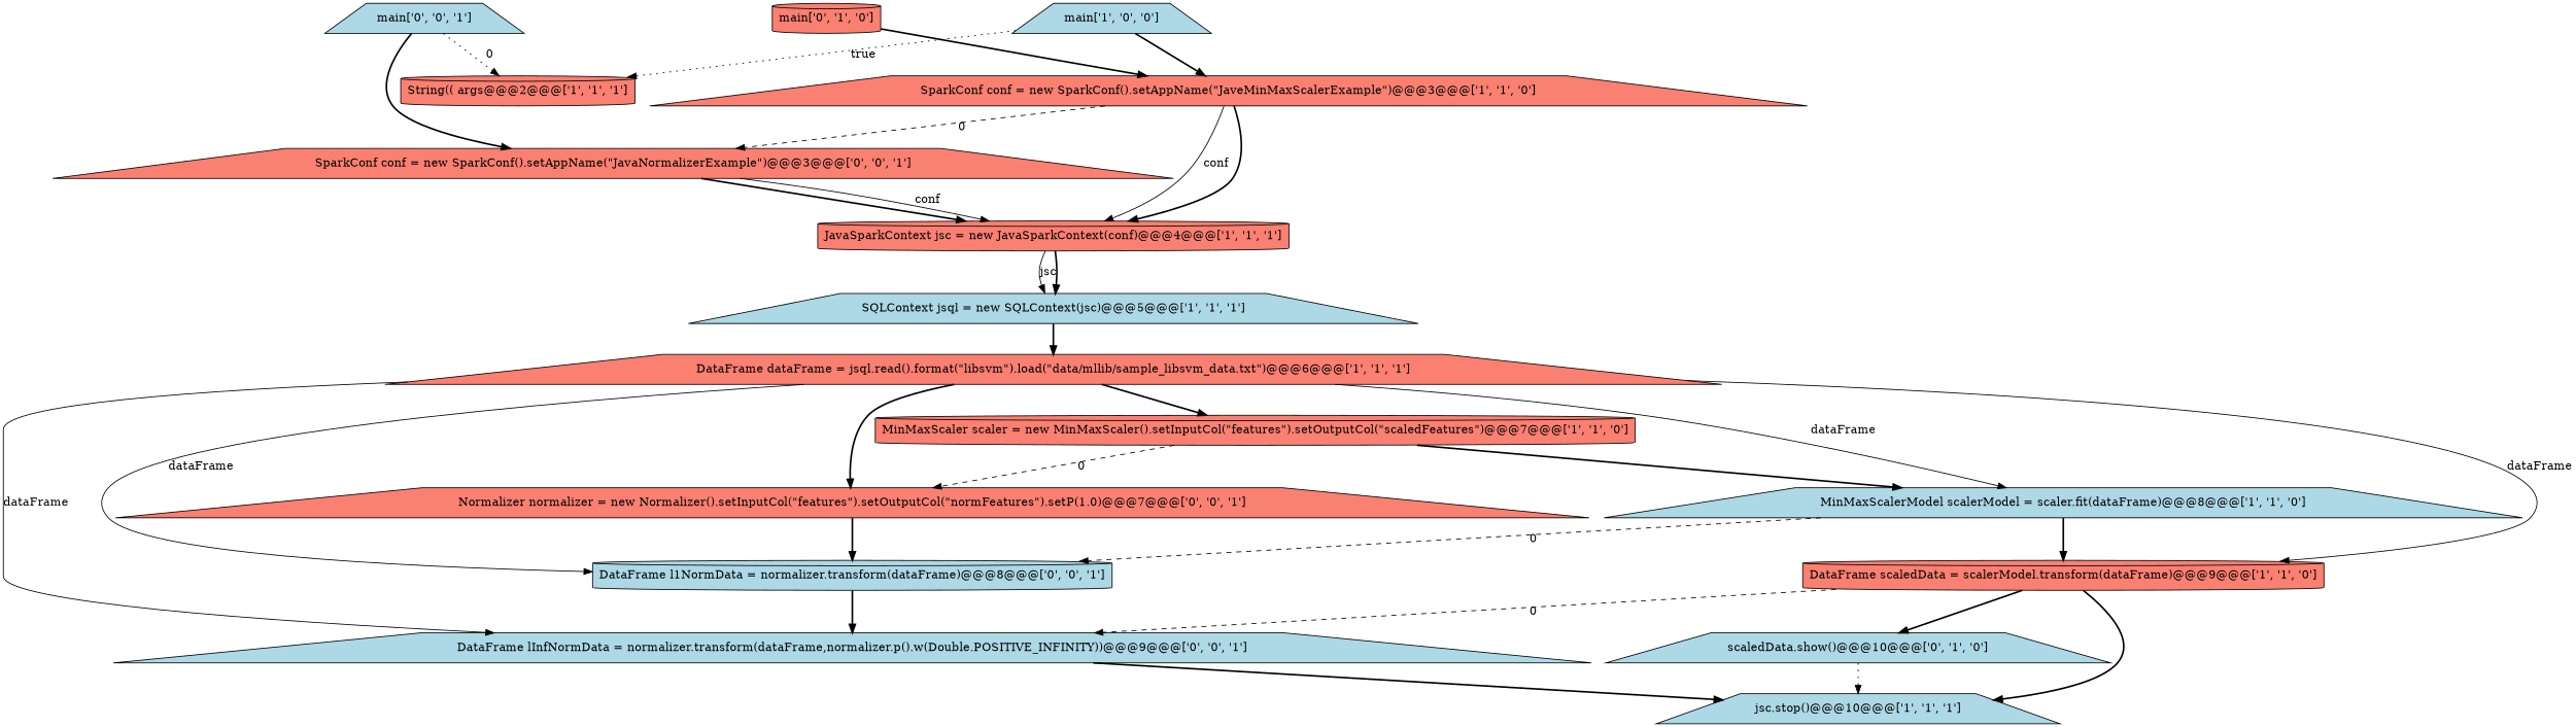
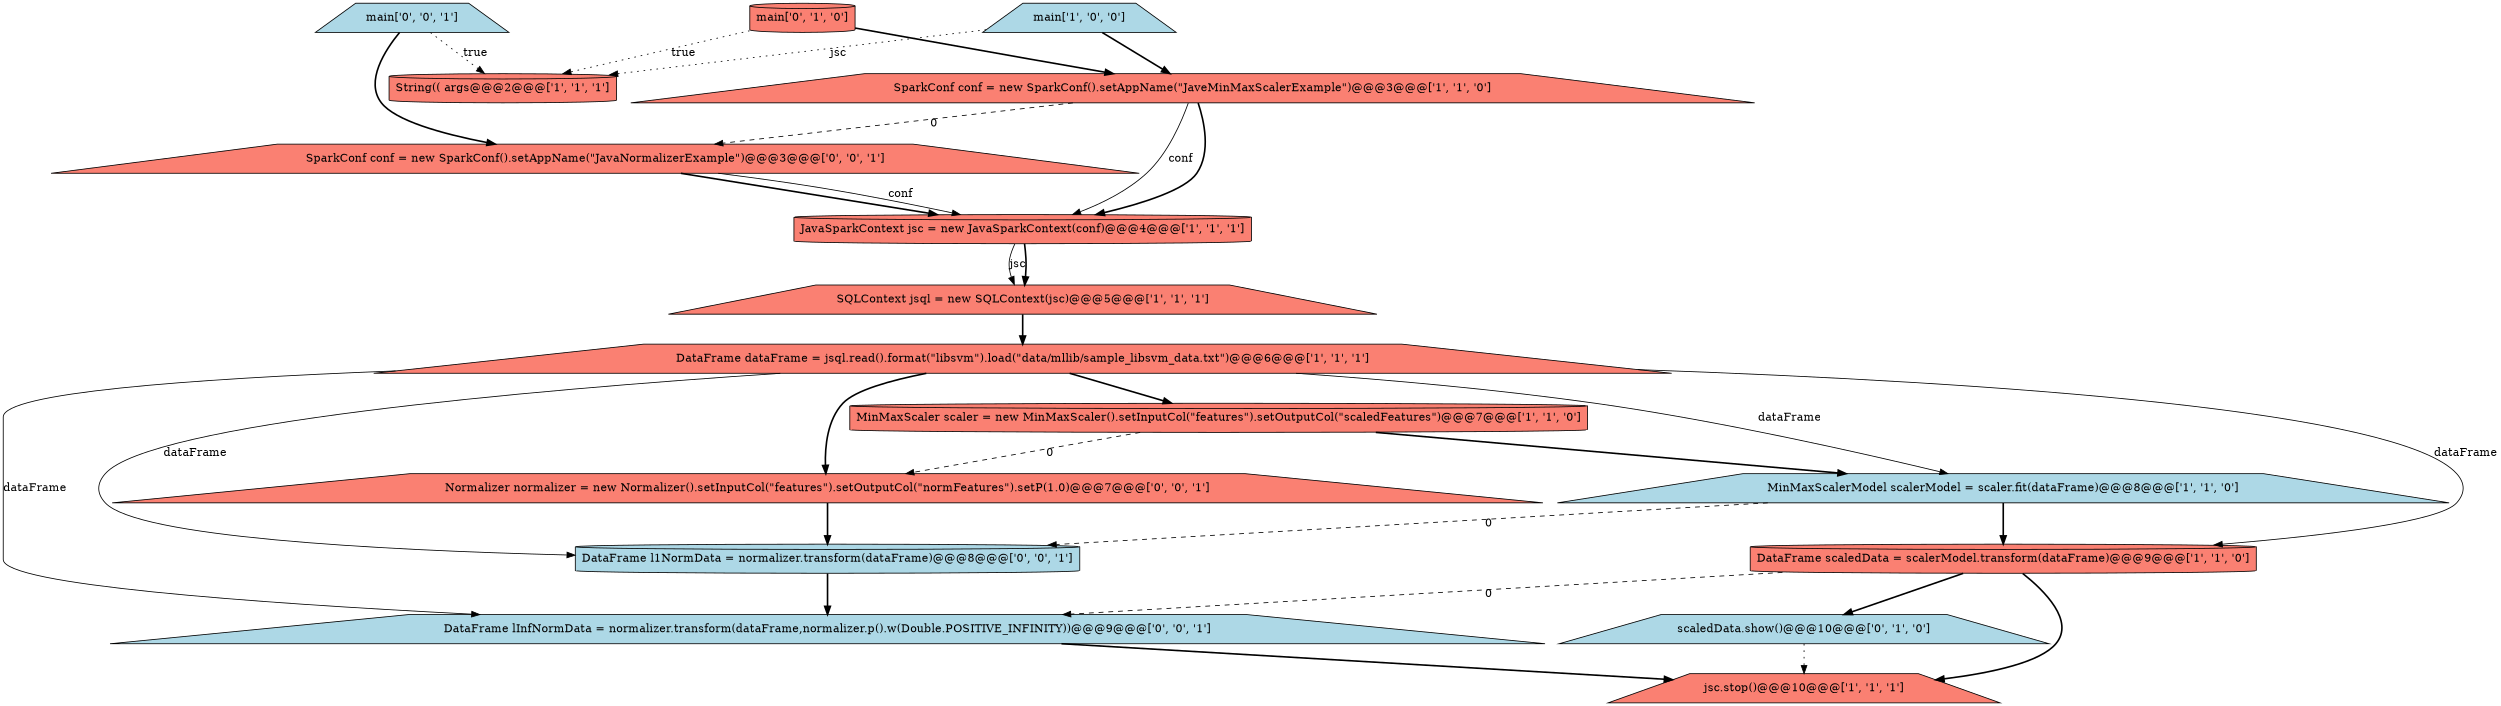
  digraph {
    node [fillcolor=salmon shape=trapezium style=filled]
    edge [style=bold]
    n1 [label="SparkConf conf = new SparkConf().setAppName(\"JaveMinMaxScalerExample\")@@@3@@@['1', '1', '0']"]
    n2 [label="SparkConf conf = new SparkConf().setAppName(\"JavaNormalizerExample\")@@@3@@@['0', '0', '1']"]
    n3 [label="JavaSparkContext jsc = new JavaSparkContext(conf)@@@4@@@['1', '1', '1']" shape=cylinder]
-   n4 [fillcolor=lightblue label="SQLContext jsql = new SQLContext(jsc)@@@5@@@['1', '1', '1']"]
+   n4 [label="SQLContext jsql = new SQLContext(jsc)@@@5@@@['1', '1', '1']"]
    n5 [label="String(( args@@@2@@@['1', '1', '1']" shape=cylinder]
    n6 [label="Normalizer normalizer = new Normalizer().setInputCol(\"features\").setOutputCol(\"normFeatures\").setP(1.0)@@@7@@@['0', '0', '1']"]
    n7 [fillcolor=lightblue label="DataFrame l1NormData = normalizer.transform(dataFrame)@@@8@@@['0', '0', '1']" shape=cylinder]
    n8 [fillcolor=lightblue label="DataFrame lInfNormData = normalizer.transform(dataFrame,normalizer.p().w(Double.POSITIVE_INFINITY))@@@9@@@['0', '0', '1']"]
    n9 [label="DataFrame dataFrame = jsql.read().format(\"libsvm\").load(\"data/mllib/sample_libsvm_data.txt\")@@@6@@@['1', '1', '1']"]
    n10 [label="DataFrame scaledData = scalerModel.transform(dataFrame)@@@9@@@['1', '1', '0']" shape=cylinder]
    n11 [fillcolor=lightblue label="MinMaxScalerModel scalerModel = scaler.fit(dataFrame)@@@8@@@['1', '1', '0']"]
    n12 [label="MinMaxScaler scaler = new MinMaxScaler().setInputCol(\"features\").setOutputCol(\"scaledFeatures\")@@@7@@@['1', '1', '0']" shape=cylinder]
    n13 [fillcolor=lightblue label="scaledData.show()@@@10@@@['0', '1', '0']"]
-   n14 [fillcolor=lightblue label="jsc.stop()@@@10@@@['1', '1', '1']"]
+   n14 [label="jsc.stop()@@@10@@@['1', '1', '1']"]
    n15 [fillcolor=lightblue label="main['1', '0', '0']"]
    n16 [label="main['0', '1', '0']" shape=cylinder]
    n17 [fillcolor=lightblue label="main['0', '0', '1']"]
    n1 -> n2 [label=0 style=dashed]
    n1 -> n3 [label=conf style=solid]
    n1 -> n3
    n2 -> n3
    n2 -> n3 [label=conf style=solid]
    n3 -> n4 [label=jsc style=solid]
    n3 -> n4
    n4 -> n9
    n6 -> n7
    n7 -> n8
    n8 -> n14
    n9 -> n6
    n9 -> n7 [label=dataFrame style=solid]
    n9 -> n8 [label=dataFrame style=solid]
    n9 -> n10 [label=dataFrame style=solid]
    n9 -> n11 [label=dataFrame style=solid]
    n9 -> n12
    n10 -> n8 [label=0 style=dashed]
    n10 -> n13
    n10 -> n14
    n11 -> n7 [label=0 style=dashed]
    n11 -> n10
    n12 -> n6 [label=0 style=dashed]
    n12 -> n11
    n13 -> n14 [style=dotted]
    n15 -> n1
-   n15 -> n5 [label=true style=dotted]
+   n15 -> n5 [label=jsc style=dotted]
    n16 -> n1
+   n16 -> n5 [label=true style=dotted]
    n17 -> n2
-   n17 -> n5 [label=0 style=dotted]
+   n17 -> n5 [label=true style=dotted]
  }
